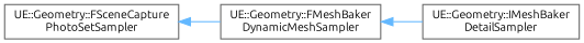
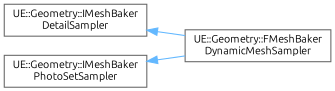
  digraph {
    fontname=Ubuntu
    rankdir=LR
    node [color=grey40 fillcolor=white fontname=Ubuntu fontsize=10 shape=box style=filled]
    edge [color=steelblue1 dir=back fontname=Ubuntu fontsize=10 labelfontname=Helvetica labelfontsize=10 style=solid]
    n1 [height=0.2 label="UE::Geometry::IMeshBaker\lDetailSampler" width=0.4]
    n2 [height=0.2 label="UE::Geometry::FMeshBaker\lDynamicMeshSampler" width=0.4]
-   n3 [height=0.2 label="UE::Geometry::FSceneCapture\lPhotoSetSampler" width=0.4]
-   n2 -> n1
+   n3 [height=0.2 label="UE::Geometry::IMeshBaker\lPhotoSetSampler" width=0.4]
+   n1 -> n2
    n3 -> n2
  }
